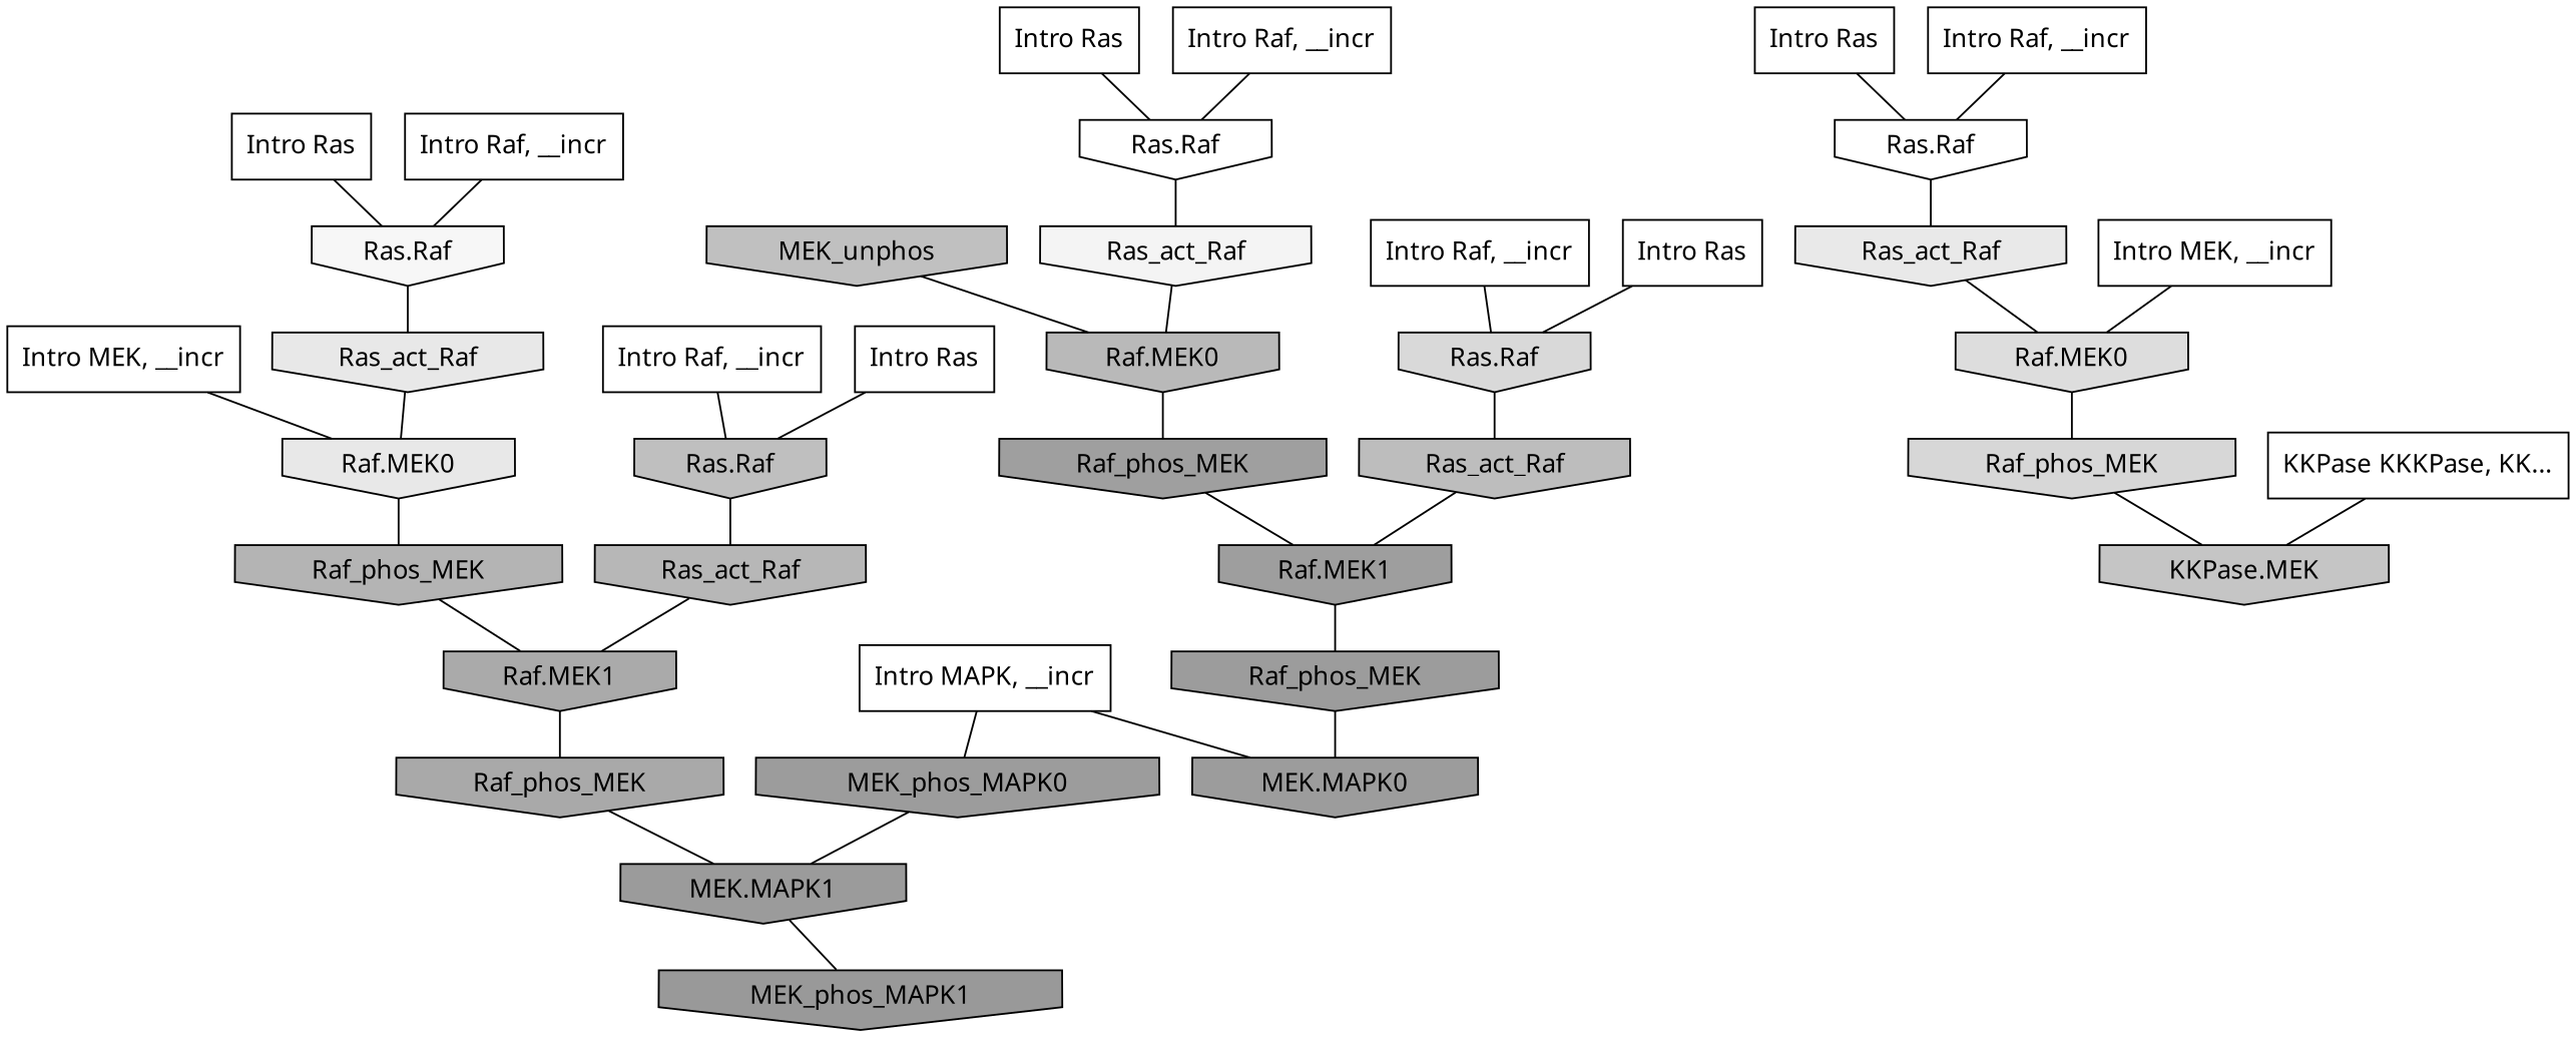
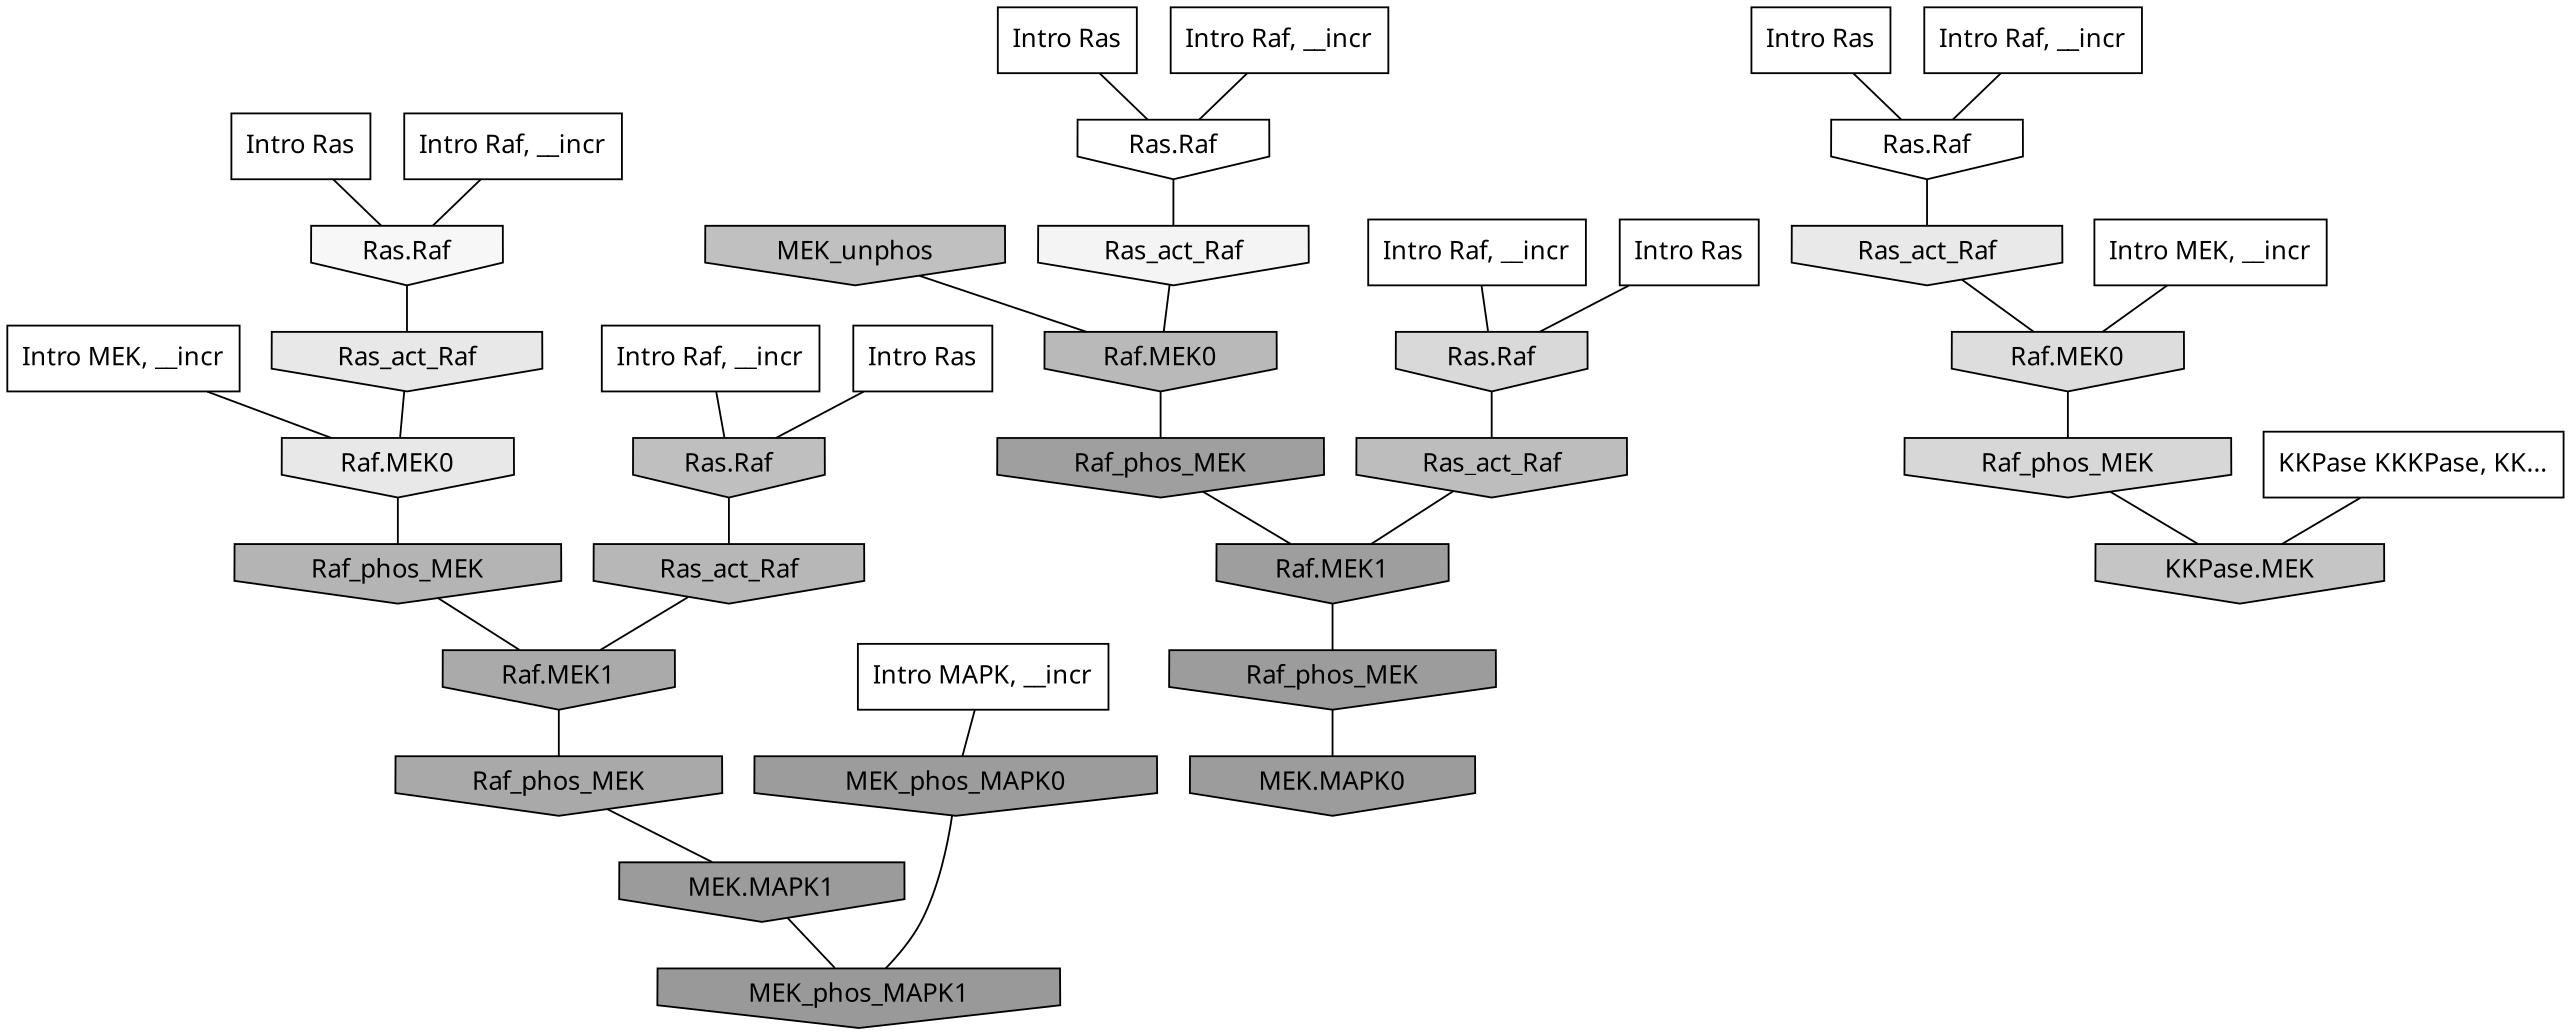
  digraph {
    rankdir=TB
    ranksep=0.30
    node [fillcolor="0.000 0.000 1.000" fontname="CMU Serif" shape=invhouse style=filled]
    edge [color="0.000 0.000 0.000" dir=none fontname="CMU Serif"]
    n1 [label="Intro Ras" shape=rectangle]
    n2 [fillcolor="0.000 0.000 0.998" label="Ras.Raf"]
    n3 [fillcolor="0.000 0.000 0.956" label=Ras_act_Raf]
    n4 [label="Intro Ras" shape=rectangle]
    n5 [fillcolor="0.000 0.000 0.851" label="Ras.Raf"]
    n6 [fillcolor="0.000 0.000 0.741" label=Ras_act_Raf]
    n7 [label="Intro Ras" shape=rectangle]
    n8 [fillcolor="0.000 0.000 0.747" label="Ras.Raf"]
    n9 [fillcolor="0.000 0.000 0.716" label=Ras_act_Raf]
    n10 [label="Intro Ras" shape=rectangle]
    n11 [label="Ras.Raf"]
    n12 [fillcolor="0.000 0.000 0.914" label=Ras_act_Raf]
    n13 [label="Intro Ras" shape=rectangle]
    n14 [fillcolor="0.000 0.000 0.968" label="Ras.Raf"]
    n15 [fillcolor="0.000 0.000 0.908" label=Ras_act_Raf]
    n16 [label="Intro Raf, __incr" shape=rectangle]
    n17 [label="Intro Raf, __incr" shape=rectangle]
    n18 [label="Intro Raf, __incr" shape=rectangle]
    n19 [label="Intro Raf, __incr" shape=rectangle]
    n20 [label="Intro Raf, __incr" shape=rectangle]
    n21 [label="Intro MEK, __incr" shape=rectangle]
    n22 [fillcolor="0.000 0.000 0.865" label="Raf.MEK0"]
    n23 [fillcolor="0.000 0.000 0.840" label=Raf_phos_MEK]
    n24 [label="Intro MEK, __incr" shape=rectangle]
    n25 [fillcolor="0.000 0.000 0.908" label="Raf.MEK0"]
    n26 [fillcolor="0.000 0.000 0.704" label=Raf_phos_MEK]
    n27 [label="Intro MAPK, __incr" shape=rectangle]
    n28 [fillcolor="0.000 0.000 0.613" label="MEK.MAPK0"]
    n29 [fillcolor="0.000 0.000 0.611" label=MEK_phos_MAPK0]
    n30 [label="KKPase KKKPase, KK..." shape=rectangle]
    n31 [fillcolor="0.000 0.000 0.773" label="KKPase.MEK"]
    n32 [fillcolor="0.000 0.000 0.724" label="Raf.MEK0"]
    n33 [fillcolor="0.000 0.000 0.625" label=Raf_phos_MEK]
    n34 [fillcolor="0.000 0.000 0.666" label="Raf.MEK1"]
    n35 [fillcolor="0.000 0.000 0.618" label="Raf.MEK1"]
    n36 [fillcolor="0.000 0.000 0.752" label=MEK_unphos]
    n37 [fillcolor="0.000 0.000 0.613" label=Raf_phos_MEK]
    n38 [fillcolor="0.000 0.000 0.663" label=Raf_phos_MEK]
    n39 [fillcolor="0.000 0.000 0.609" label="MEK.MAPK1"]
    n40 [fillcolor="0.000 0.000 0.600" label=MEK_phos_MAPK1]
    n1 -> n2
    n2 -> n3
    n3 -> n32
    n4 -> n5
    n5 -> n6
    n6 -> n35
    n7 -> n8
    n8 -> n9
    n9 -> n34
    n10 -> n11
    n11 -> n12
    n12 -> n22
    n13 -> n14
    n14 -> n15
    n15 -> n25
    n16 -> n2
    n17 -> n5
    n18 -> n8
    n19 -> n14
    n20 -> n11
    n21 -> n22
    n22 -> n23
    n23 -> n31
    n24 -> n25
    n25 -> n26
    n26 -> n34
-   n27 -> n28
    n27 -> n29
-   n29 -> n39
+   n29 -> n40
    n30 -> n31
    n32 -> n33
    n33 -> n35
    n34 -> n38
    n35 -> n37
    n36 -> n32
    n37 -> n28
    n38 -> n39
    n39 -> n40
  }
